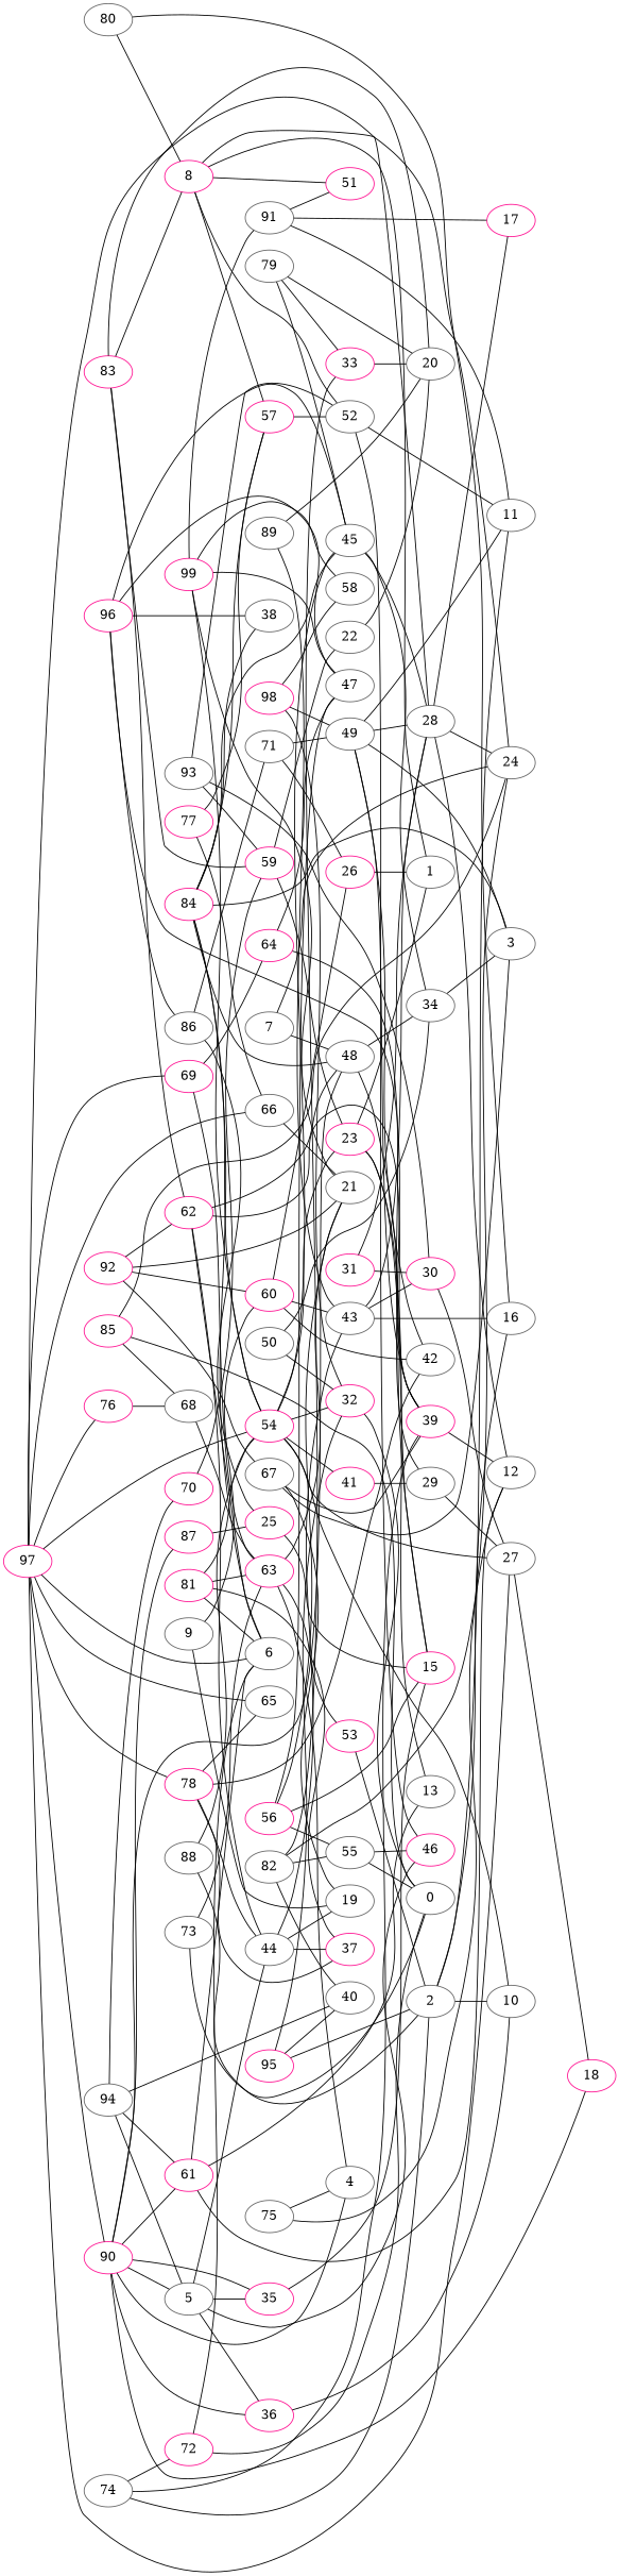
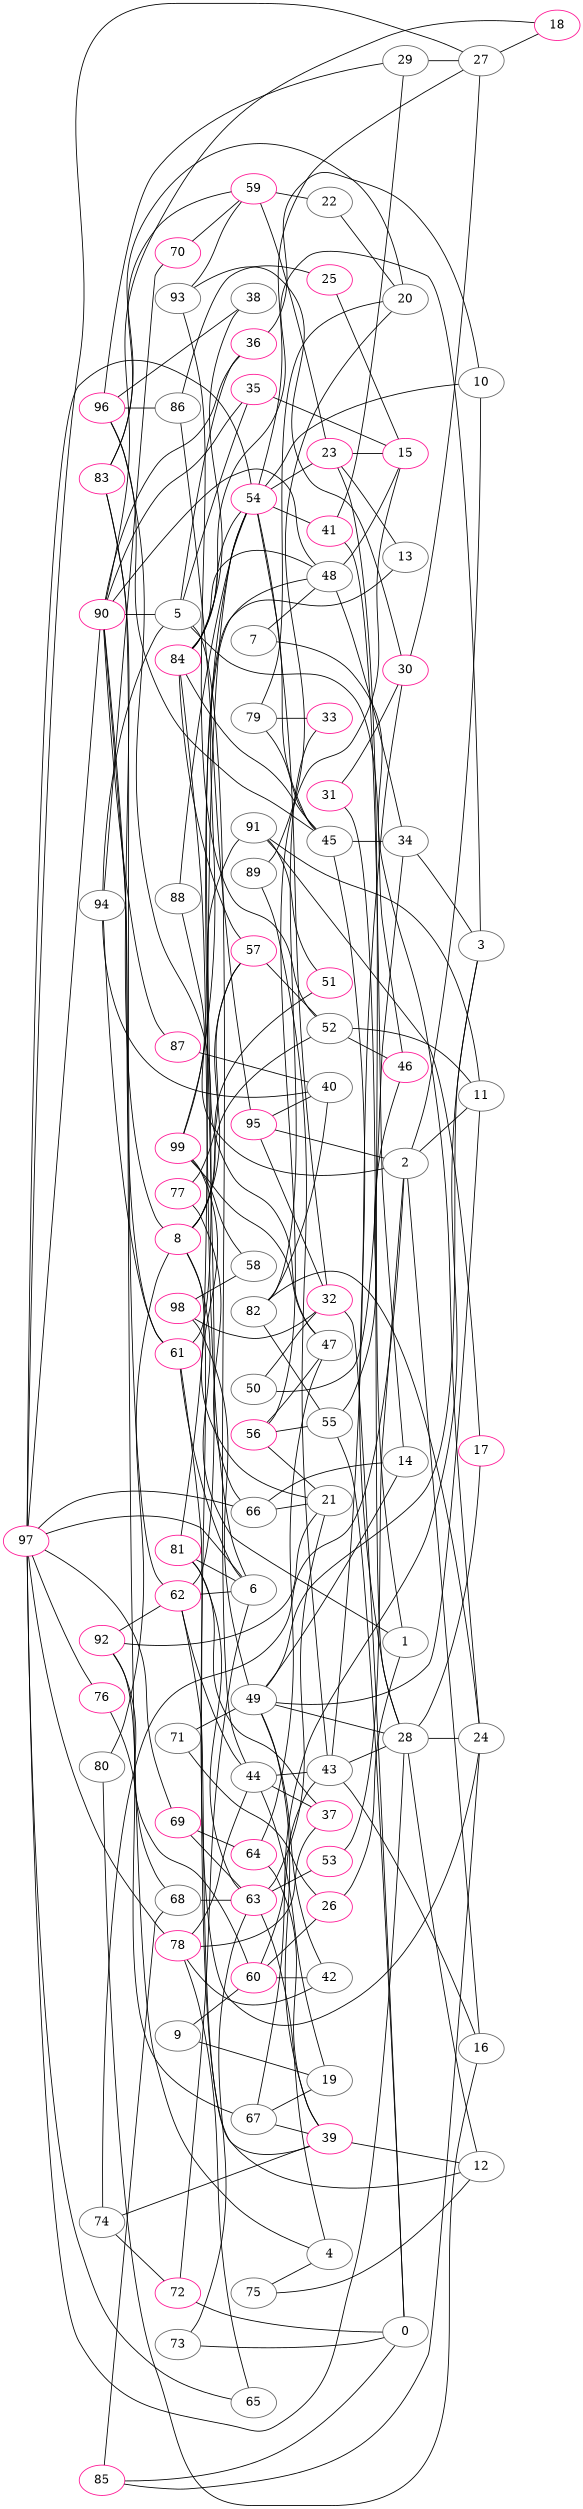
  digraph {
    rankdir=LR
    node [color=gray40]
    edge [color=black dir=none]
    93
    52
    30 [color=deeppink]
    59 [color=deeppink]
    11
    46 [color=deeppink]
    27
    23 [color=deeppink]
    22
    88
    2
    54 [color=deeppink]
    10
    16
    41 [color=deeppink]
    45
    32 [color=deeppink]
+   14
    29
    34
    28
    15 [color=deeppink]
    13
    1
    0
    18 [color=deeppink]
    20
    50
    3
    67
    19
    39 [color=deeppink]
    12
    64 [color=deeppink]
    47
    98 [color=deeppink]
    49
    58
    42
    89
    43
    48
    24
    17 [color=deeppink]
    77 [color=deeppink]
    66
    57 [color=deeppink]
    21
    84 [color=deeppink]
    38
    6
    71
    26 [color=deeppink]
    83 [color=deeppink]
    62 [color=deeppink]
    8 [color=deeppink]
    44
    51 [color=deeppink]
    7
    25 [color=deeppink]
    61 [color=deeppink]
    90 [color=deeppink]
    36 [color=deeppink]
    87 [color=deeppink]
    35 [color=deeppink]
    5
    4
    40
    31 [color=deeppink]
    78 [color=deeppink]
    37 [color=deeppink]
    65
    97 [color=deeppink]
    69 [color=deeppink]
    76 [color=deeppink]
    63 [color=deeppink]
    68
    53 [color=deeppink]
    86
    82
    55
    33 [color=deeppink]
    74
    72 [color=deeppink]
    60 [color=deeppink]
    9
    75
    73
    80
    91
    85 [color=deeppink]
    92 [color=deeppink]
    99 [color=deeppink]
    79
    56 [color=deeppink]
    96 [color=deeppink]
    94
    70 [color=deeppink]
    95 [color=deeppink]
    81 [color=deeppink]
    subgraph sub_1 {
      93
      52
      30
      59
      11
      46
      27
      23
      22
      88
      2
      54
      10
      16
      41
      45
      32
+     14
      29
      34
      28
      15
      13
      1
      0
      18
      20
      50
      3
      67
      19
      39
      12
      64
      47
      98
      49
      58
      42
      89
      43
      48
      24
      17
      77
      66
      57
      21
      84
      38
      6
      71
      26
      83
      62
      8
      44
      51
      7
      25
      61
      90
      36
      87
      35
      5
      4
      40
      31
      78
      37
      65
      97
      69
      76
      63
      68
      53
      86
      82
      55
      33
      74
      72
      60
      9
      75
      73
      80
      91
      85
      92
      99
      79
      56
      96
      94
      70
      95
      81
    }
    93 -> 52
    93 -> 30
    93 -> 59
    52 -> 11
    52 -> 46
    30 -> 27
    59 -> 23
    59 -> 22
    27 -> 18
    23 -> 15
    23 -> 13
    23 -> 1
    22 -> 20
    88 -> 2
    88 -> 54
    2 -> 11
    2 -> 10
    2 -> 16
    54 -> 27
    54 -> 23
    54 -> 10
    54 -> 41
    54 -> 45
    54 -> 32
+   41 -> 14
    41 -> 29
    45 -> 34
    45 -> 28
    32 -> 0
    29 -> 27
    34 -> 3
    28 -> 12
    28 -> 24
    28 -> 17
    50 -> 32
    50 -> 34
    67 -> 3
    67 -> 19
    67 -> 39
    39 -> 12
    64 -> 39
    64 -> 47
    98 -> 32
    98 -> 49
    98 -> 58
    49 -> 11
+   49 -> 14
    49 -> 28
    49 -> 3
    49 -> 39
    49 -> 42
    89 -> 20
    89 -> 43
    43 -> 30
    43 -> 16
    43 -> 28
    48 -> 34
    48 -> 15
    77 -> 66
    77 -> 57
+   66 -> 14
    66 -> 21
    57 -> 52
    84 -> 54
    84 -> 45
    84 -> 3
    84 -> 48
    84 -> 57
    84 -> 38
    84 -> 6
    71 -> 49
    71 -> 26
    26 -> 1
    83 -> 59
    83 -> 20
    83 -> 62
    83 -> 8
    62 -> 39
    62 -> 48
    62 -> 6
    62 -> 44
    8 -> 52
    8 -> 1
    8 -> 24
    8 -> 57
    8 -> 51
    44 -> 19
    44 -> 43
    44 -> 37
    7 -> 48
    7 -> 24
    25 -> 15
    61 -> 13
    61 -> 12
    61 -> 6
    90 -> 18
    90 -> 48
    90 -> 61
    90 -> 36
    90 -> 87
    90 -> 35
    90 -> 5
    90 -> 4
    36 -> 10
-   87 -> 25
+   87 -> 40
    35 -> 15
    5 -> 46
    5 -> 44
    5 -> 36
    5 -> 35
    31 -> 30
    31 -> 28
    78 -> 42
    78 -> 44
    78 -> 37
    78 -> 65
    97 -> 27
    97 -> 54
    97 -> 28
    97 -> 66
    97 -> 6
    97 -> 90
    97 -> 78
    97 -> 65
    97 -> 69
    97 -> 76
    69 -> 64
    69 -> 63
    76 -> 68
    63 -> 21
    63 -> 4
    63 -> 53
    68 -> 63
    53 -> 2
-   86 -> 71
+   86 -> 95
    86 -> 25
    82 -> 24
    82 -> 40
    82 -> 55
    82 -> 33
    55 -> 46
    55 -> 0
-   33 -> 20
    74 -> 2
    74 -> 39
    74 -> 72
    72 -> 0
    72 -> 6
    60 -> 42
    60 -> 43
    60 -> 26
    9 -> 19
    9 -> 60
    75 -> 12
    75 -> 4
    73 -> 0
    73 -> 63
    80 -> 16
    80 -> 8
    91 -> 11
    91 -> 17
    91 -> 51
    85 -> 0
    85 -> 24
    85 -> 68
    92 -> 67
    92 -> 21
    92 -> 62
    92 -> 60
    99 -> 54
    99 -> 47
    99 -> 58
    99 -> 21
    99 -> 91
    79 -> 45
    79 -> 20
    79 -> 33
    56 -> 15
    56 -> 47
    56 -> 21
    56 -> 55
    96 -> 45
    96 -> 29
    96 -> 47
    96 -> 38
    96 -> 86
    94 -> 61
    94 -> 5
    94 -> 40
    94 -> 70
    70 -> 59
    95 -> 2
    95 -> 32
    95 -> 40
    81 -> 54
    81 -> 6
    81 -> 37
    81 -> 63
  }
